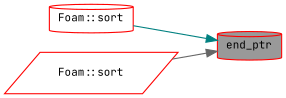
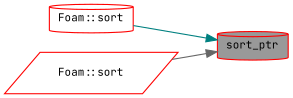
  digraph {
    rankdir=RL
    fontname="JetBrains Mono"
    node [color=red fillcolor=white fontname="JetBrains Mono" fontsize=10 shape=cylinder style=filled]
    edge [dir=back fontname="JetBrains Mono" fontsize=10 labelfontname=Helvetica labelfontsize=10 style=solid]
-   n1 [fillcolor=grey60 fontcolor=black height=0.2 label=end_ptr width=0.4]
+   n1 [fillcolor=grey60 fontcolor=black height=0.2 label=sort_ptr width=0.4]
    n2 [height=0.2 label="Foam::sort" width=0.4]
    n3 [height=0.2 label="Foam::sort" shape=parallelogram width=0.4]
    n1 -> n2 [color=teal]
    n1 -> n3 [color=gray40]
  }
